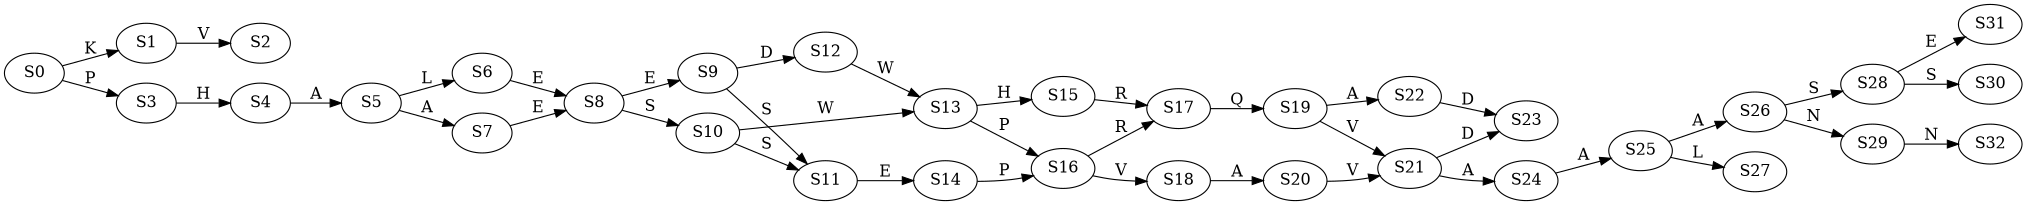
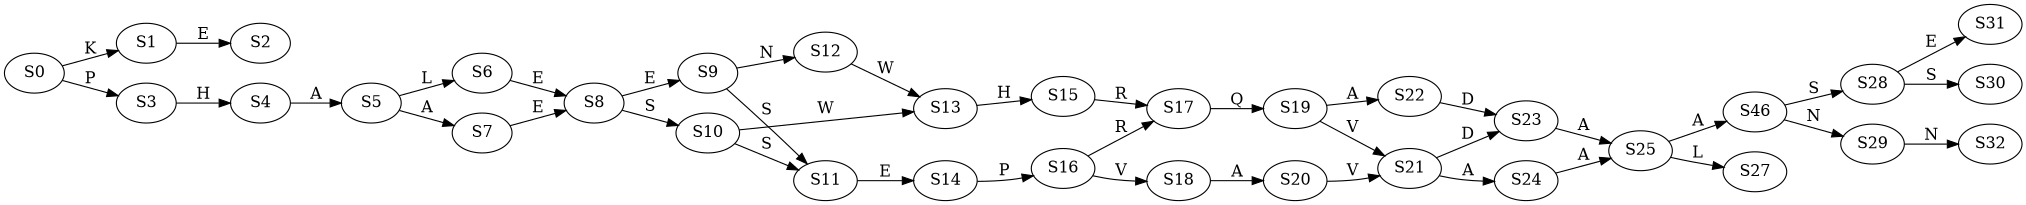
  strict digraph {
    rankdir=LR
    S0
    S1
    S3
    S2
    S4
    S5
    S6
    S7
    S8
    S9
    S10
    S11
    S12
    S13
    S14
    S15
    S16
    S17
    S18
    S19
    S20
    S21
    S22
    S23
    S24
    S25
-   S26
+   S26 [label=S46]
    S27
    S28
    S29
    S30
    S31
    S32
    S0 -> S1 [label=K]
    S0 -> S3 [label=P]
-   S1 -> S2 [label=V]
+   S1 -> S2 [label=E]
    S3 -> S4 [label=H]
    S4 -> S5 [label=A]
    S5 -> S6 [label=L]
    S5 -> S7 [label=A]
    S6 -> S8 [label=E]
    S7 -> S8 [label=E]
    S8 -> S9 [label=E]
    S8 -> S10 [label=S]
    S9 -> S11 [label=S]
-   S9 -> S12 [label=D]
+   S9 -> S12 [label=N]
    S10 -> S11 [label=S]
    S10 -> S13 [label=W]
    S11 -> S14 [label=E]
    S12 -> S13 [label=W]
    S13 -> S15 [label=H]
-   S13 -> S16 [label=P]
    S14 -> S16 [label=P]
    S15 -> S17 [label=R]
    S16 -> S17 [label=R]
    S16 -> S18 [label=V]
    S17 -> S19 [label=Q]
    S18 -> S20 [label=A]
    S19 -> S21 [label=V]
    S19 -> S22 [label=A]
    S20 -> S21 [label=V]
    S21 -> S23 [label=D]
    S21 -> S24 [label=A]
    S22 -> S23 [label=D]
+   S23 -> S25 [label=A]
    S24 -> S25 [label=A]
    S25 -> S26 [label=A]
    S25 -> S27 [label=L]
    S26 -> S28 [label=S]
    S26 -> S29 [label=N]
    S28 -> S30 [label=S]
    S28 -> S31 [label=E]
    S29 -> S32 [label=N]
  }
